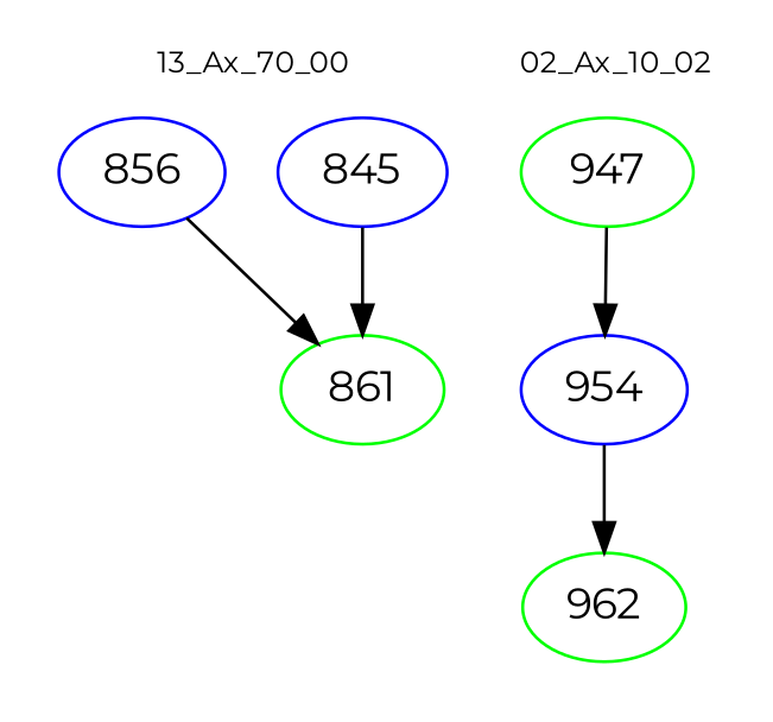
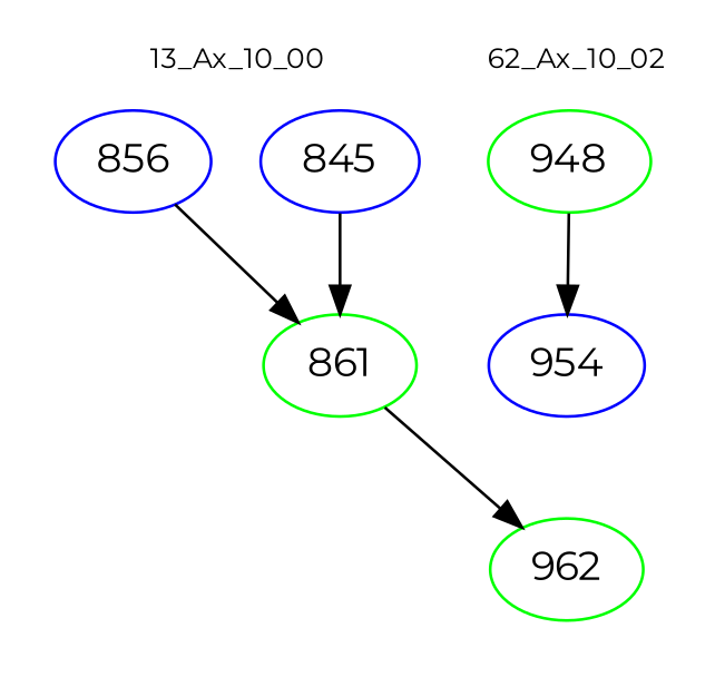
  digraph {
    fontname=Montserrat
    node [color=blue fontname=Montserrat]
    edge [color=black fontname=Montserrat]
    n1 [label=845]
    n2 [label=856]
    n3 [color=green label=861]
-   n4 [color=green label=947]
+   n4 [color=green label=948]
    n5 [label=954]
    n6 [color=green label=962]
    subgraph cluster_1 {
      color=white
      fontsize=10
-     label="13_Ax_70_00"
+     label="13_Ax_10_00"
      n1
      n2
      n3
    }
    subgraph cluster_2 {
      color=white
      fontsize=10
-     label="02_Ax_10_02"
+     label="62_Ax_10_02"
      n4
      n5
      n6
    }
    n1 -> n3
    n2 -> n3
    n4 -> n5
-   n5 -> n6
+   n3 -> n6
  }
